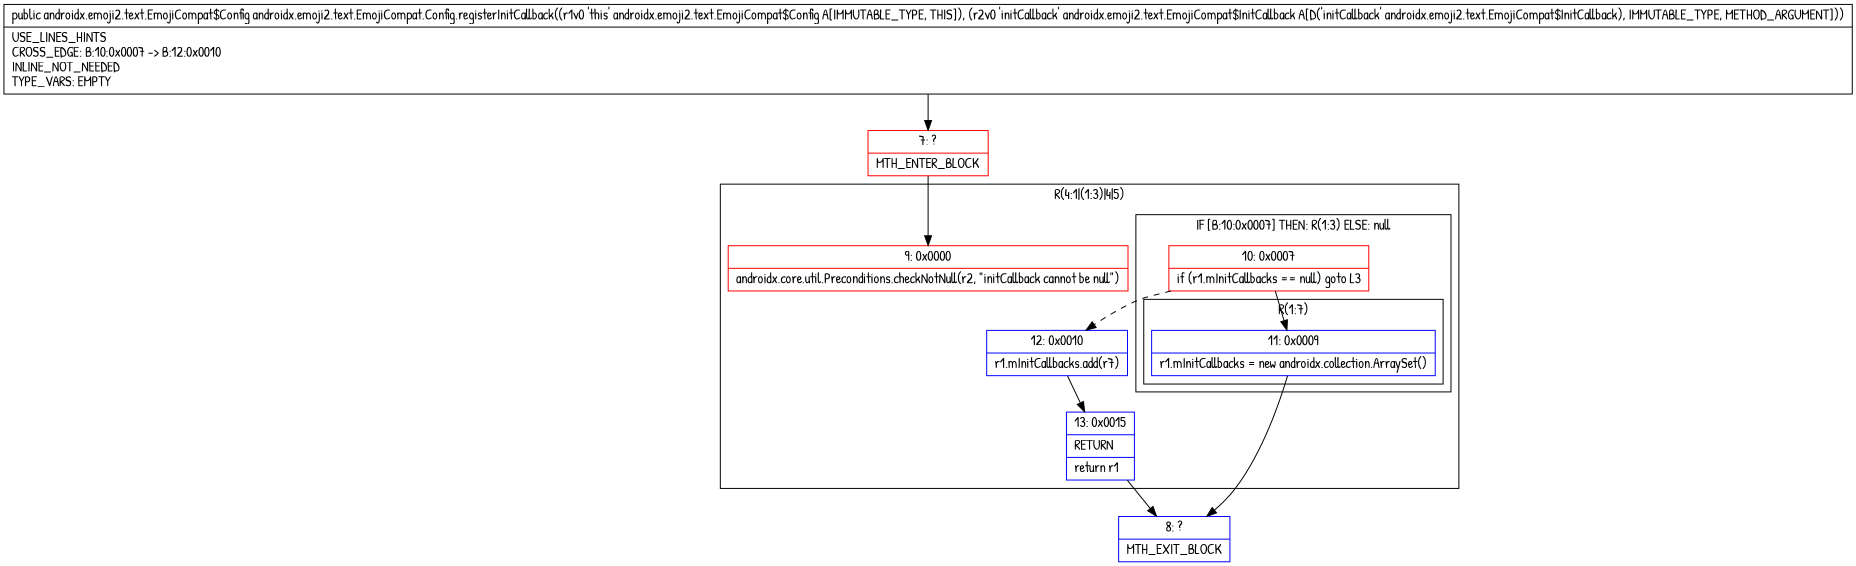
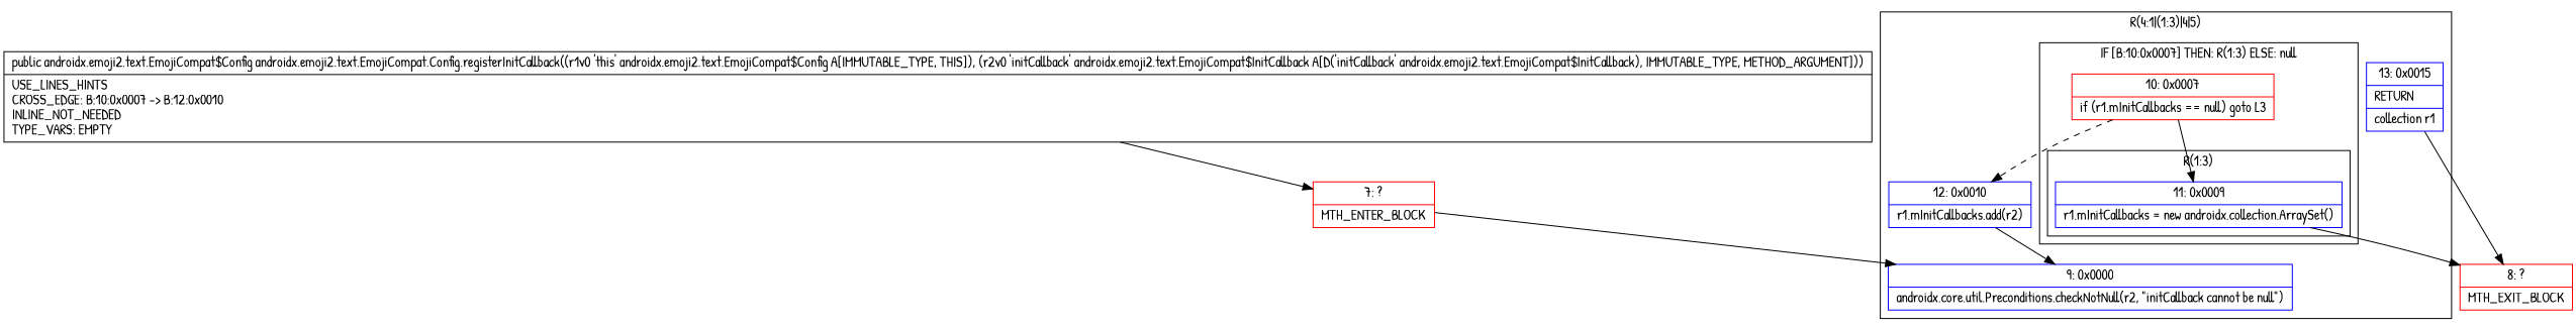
  digraph {
    fontname="Patrick Hand"
    node [color=blue fontname="Patrick Hand" shape=record]
    edge [fontname="Patrick Hand"]
    n1 [label="{11\:\ 0x0009|r1.mInitCallbacks = new androidx.collection.ArraySet()\l}"]
    n2 [color=red label="{10\:\ 0x0007|if (r1.mInitCallbacks == null) goto L3\l}"]
-   n3 [color=red label="{9\:\ 0x0000|androidx.core.util.Preconditions.checkNotNull(r2, \"initCallback cannot be null\")\l}"]
-   n4 [label="{12\:\ 0x0010|r1.mInitCallbacks.add(r7)\l}"]
-   n5 [label="{13\:\ 0x0015|RETURN\l|return r1\l}"]
-   n6 [label="{8\:\ ?|MTH_EXIT_BLOCK\l}"]
+   n3 [label="{9\:\ 0x0000|androidx.core.util.Preconditions.checkNotNull(r2, \"initCallback cannot be null\")\l}"]
+   n4 [label="{12\:\ 0x0010|r1.mInitCallbacks.add(r2)\l}"]
+   n5 [label="{13\:\ 0x0015|RETURN\l|collection r1\l}"]
+   n6 [color=red label="{8\:\ ?|MTH_EXIT_BLOCK\l}"]
    n7 [color=red label="{7\:\ ?|MTH_ENTER_BLOCK\l}"]
    n8 [label="{public androidx.emoji2.text.EmojiCompat$Config androidx.emoji2.text.EmojiCompat.Config.registerInitCallback((r1v0 'this' androidx.emoji2.text.EmojiCompat$Config A[IMMUTABLE_TYPE, THIS]), (r2v0 'initCallback' androidx.emoji2.text.EmojiCompat$InitCallback A[D('initCallback' androidx.emoji2.text.EmojiCompat$InitCallback), IMMUTABLE_TYPE, METHOD_ARGUMENT]))  | USE_LINES_HINTS\lCROSS_EDGE: B:10:0x0007 \-\> B:12:0x0010\lINLINE_NOT_NEEDED\lTYPE_VARS: EMPTY\l}" color=""]
    subgraph cluster_1 {
      label="R(4:1|(1:3)|4|5)"
      n3
      n4
      n5
      subgraph cluster_2 {
        label="IF [B:10:0x0007] THEN: R(1:3) ELSE: null"
        n2
        subgraph cluster_3 {
-         label="R(1:7)"
+         label="R(1:3)"
          n1
        }
      }
    }
    n1 -> n6
    n2 -> n1
    n2 -> n4 [style=dashed]
-   n4 -> n5
+   n4 -> n3
    n5 -> n6
    n7 -> n3
    n8 -> n7
  }
